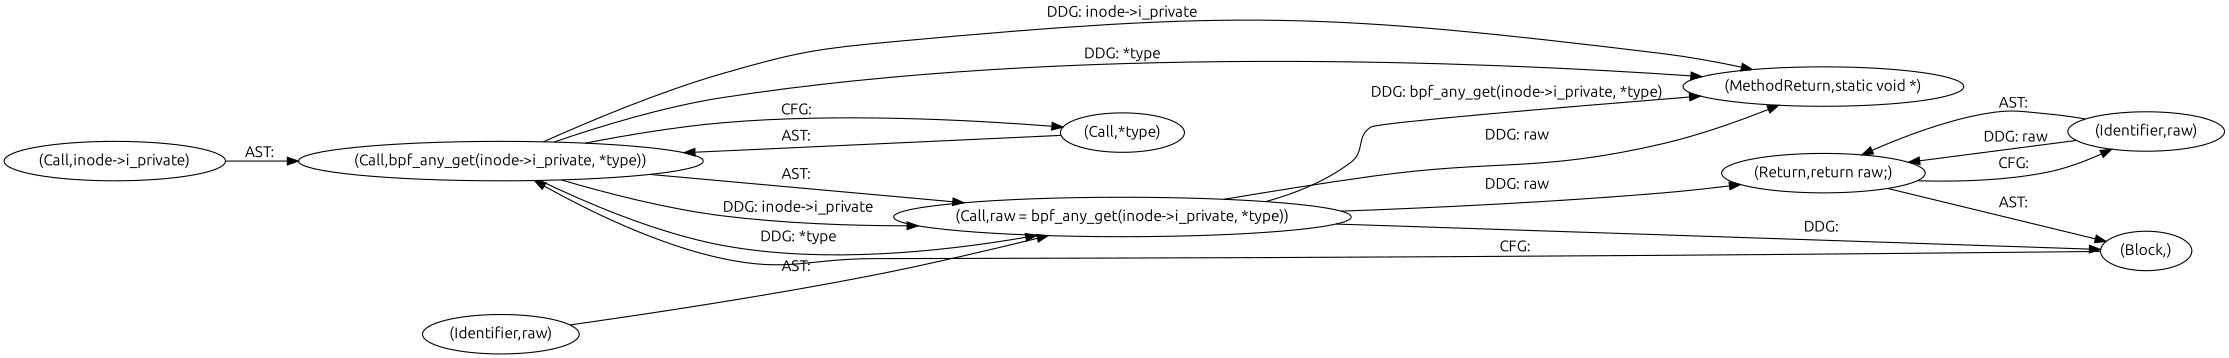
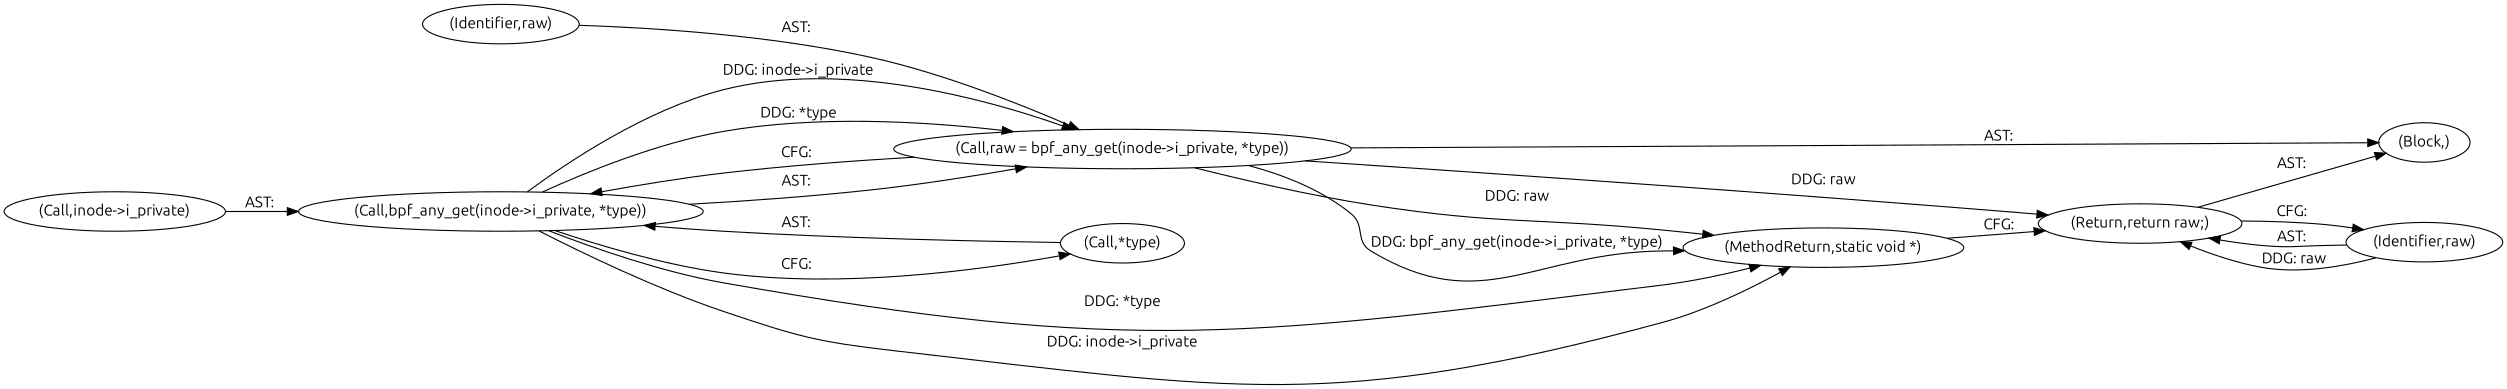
  digraph {
    fontname=Ubuntu
    rankdir=LR
    node [fontname=Ubuntu]
    edge [fontname=Ubuntu]
    n1 [label="(Call,bpf_any_get(inode->i_private, *type))"]
    n2 [label="(Call,raw = bpf_any_get(inode->i_private, *type))"]
    n3 [label="(Call,*type)"]
    n4 [label="(MethodReturn,static void *)"]
    n5 [label="(Return,return raw;)"]
    n6 [label="(Block,)"]
    n7 [label="(Identifier,raw)"]
    n8 [label="(Identifier,raw)"]
    n9 [label="(Call,inode->i_private)"]
    n1 -> n2 [label="AST: "]
    n1 -> n2 [label="DDG: inode->i_private"]
    n1 -> n2 [label="DDG: *type"]
    n1 -> n3 [label="CFG: "]
    n1 -> n4 [label="DDG: *type"]
    n1 -> n4 [label="DDG: inode->i_private"]
-   n6 -> n1 [label="CFG: "]
+   n2 -> n1 [label="CFG: "]
    n2 -> n4 [label="DDG: raw"]
    n2 -> n4 [label="DDG: bpf_any_get(inode->i_private, *type)"]
    n2 -> n5 [label="DDG: raw"]
-   n2 -> n6 [label="DDG: "]
+   n2 -> n6 [label="AST: "]
    n3 -> n1 [label="AST: "]
+   n4 -> n5 [label="CFG: "]
    n5 -> n6 [label="AST: "]
    n5 -> n7 [label="CFG: "]
    n7 -> n5 [label="AST: "]
    n7 -> n5 [label="DDG: raw"]
    n8 -> n2 [label="AST: "]
    n9 -> n1 [label="AST: "]
  }
